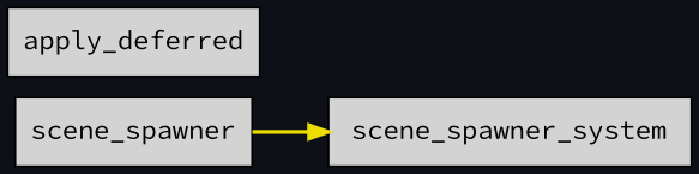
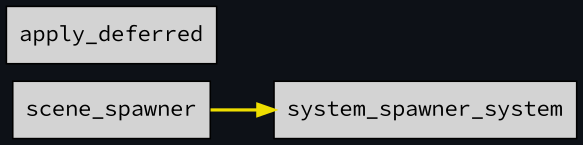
  digraph {
    bgcolor="#0d1117"
    compound=true
    fontname="Source Code Pro"
    nodesep=0.15
    rankdir=LR
    splines=spline
    node [shape=box style=filled fontname="Source Code Pro"]
    n1 [label=scene_spawner]
-   n2 [label=scene_spawner_system]
+   n2 [label=system_spawner_system]
    n3 [label=apply_deferred]
    n1 -> n2 [color="#eede00" penwidth=2 fontname="Source Code Pro"]
  }
